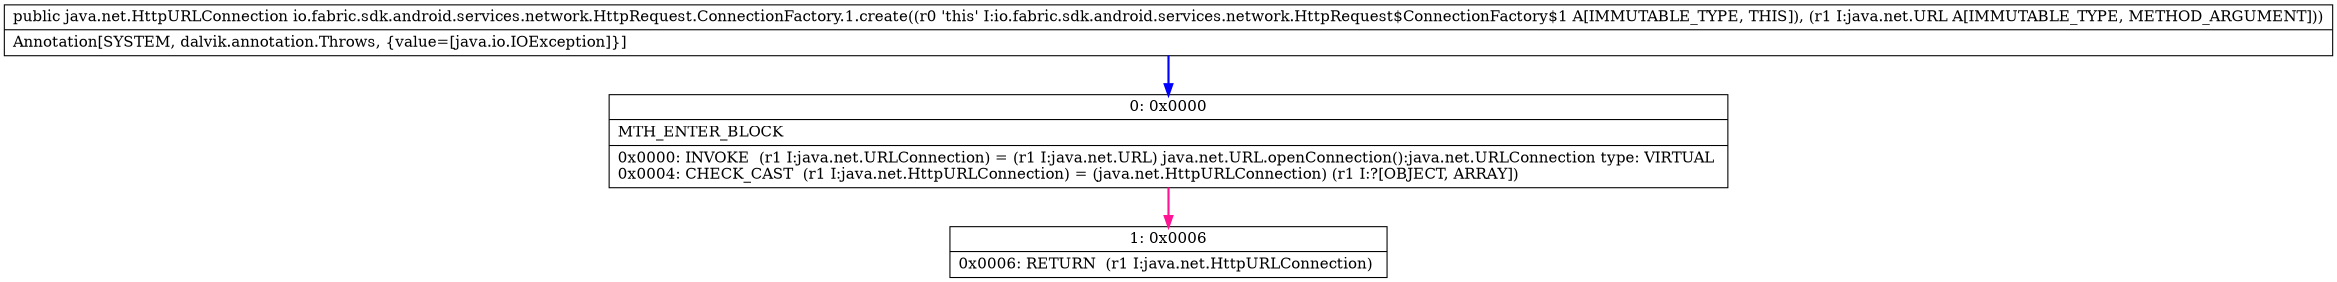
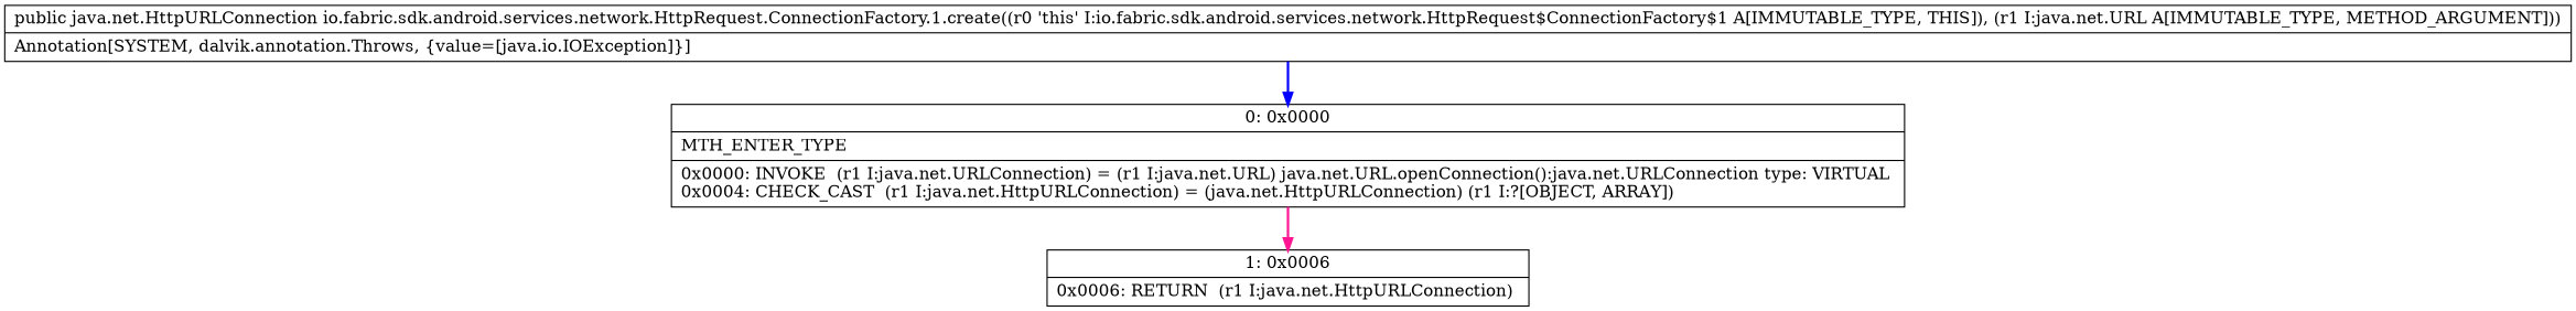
  digraph {
    node [shape=record]
    edge [style=bold]
-   n1 [label="{0\:\ 0x0000|MTH_ENTER_BLOCK\l|0x0000: INVOKE  (r1 I:java.net.URLConnection) = (r1 I:java.net.URL) java.net.URL.openConnection():java.net.URLConnection type: VIRTUAL \l0x0004: CHECK_CAST  (r1 I:java.net.HttpURLConnection) = (java.net.HttpURLConnection) (r1 I:?[OBJECT, ARRAY]) \l}"]
+   n1 [label="{0\:\ 0x0000|MTH_ENTER_TYPE\l|0x0000: INVOKE  (r1 I:java.net.URLConnection) = (r1 I:java.net.URL) java.net.URL.openConnection():java.net.URLConnection type: VIRTUAL \l0x0004: CHECK_CAST  (r1 I:java.net.HttpURLConnection) = (java.net.HttpURLConnection) (r1 I:?[OBJECT, ARRAY]) \l}"]
    n2 [label="{1\:\ 0x0006|0x0006: RETURN  (r1 I:java.net.HttpURLConnection) \l}"]
    n3 [label="{public java.net.HttpURLConnection io.fabric.sdk.android.services.network.HttpRequest.ConnectionFactory.1.create((r0 'this' I:io.fabric.sdk.android.services.network.HttpRequest$ConnectionFactory$1 A[IMMUTABLE_TYPE, THIS]), (r1 I:java.net.URL A[IMMUTABLE_TYPE, METHOD_ARGUMENT]))  | Annotation[SYSTEM, dalvik.annotation.Throws, \{value=[java.io.IOException]\}]\l}"]
    n1 -> n2 [color=deeppink]
    n3 -> n1 [color=blue]
  }
